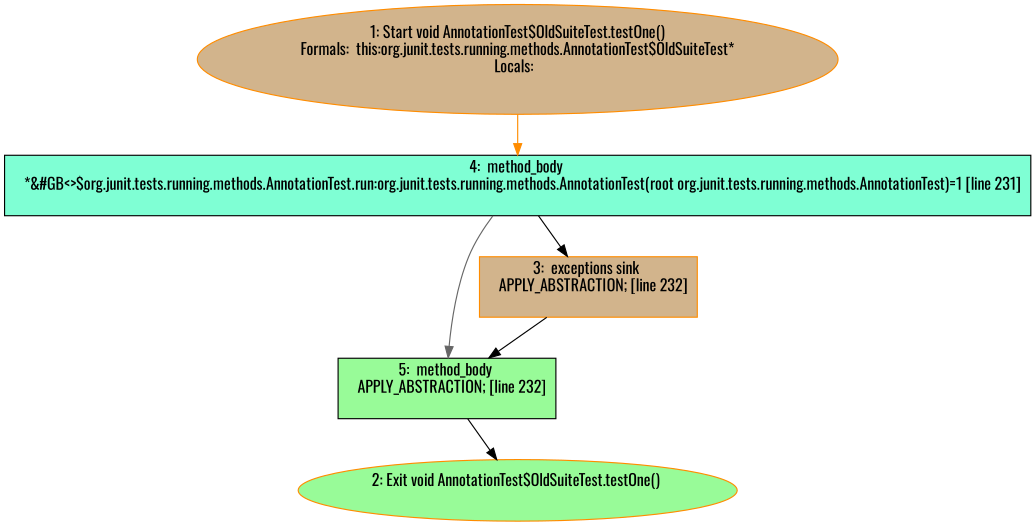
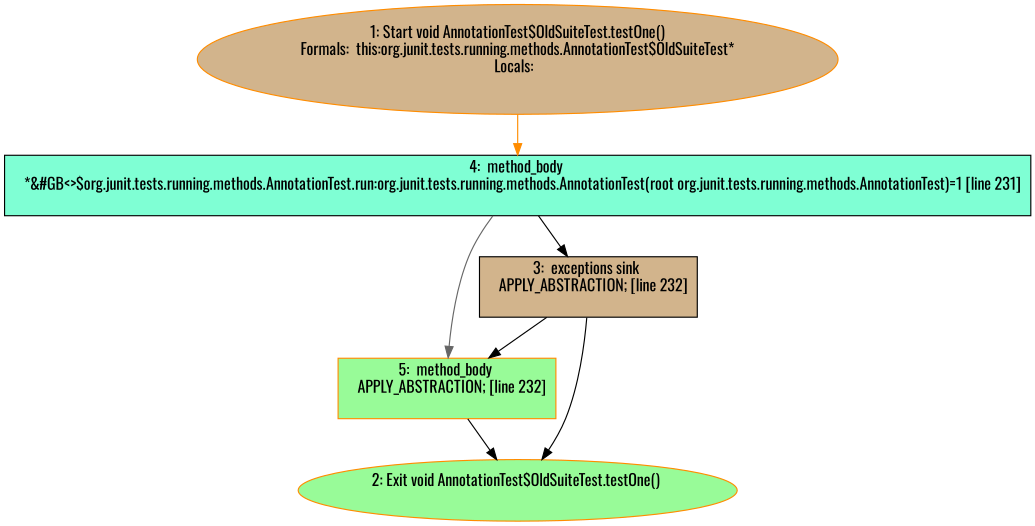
  digraph {
    fontname=Oswald
    node [color=darkorange fillcolor=tan fontname=Oswald style=filled shape=box]
    edge [color=black fontname=Oswald]
    n1 [label="1: Start void AnnotationTest$OldSuiteTest.testOne()\nFormals:  this:org.junit.tests.running.methods.AnnotationTest$OldSuiteTest*\nLocals:  \n  " shape=""]
    n2 [color=black fillcolor=aquamarine label="4:  method_body \n   *&#GB<>$org.junit.tests.running.methods.AnnotationTest.run:org.junit.tests.running.methods.AnnotationTest(root org.junit.tests.running.methods.AnnotationTest)=1 [line 231]\n "]
-   n3 [label="3:  exceptions sink \n   APPLY_ABSTRACTION; [line 232]\n "]
-   n4 [color=black fillcolor=palegreen label="5:  method_body \n   APPLY_ABSTRACTION; [line 232]\n "]
+   n3 [color=black label="3:  exceptions sink \n   APPLY_ABSTRACTION; [line 232]\n "]
+   n4 [fillcolor=palegreen label="5:  method_body \n   APPLY_ABSTRACTION; [line 232]\n "]
    n5 [fillcolor=palegreen label="2: Exit void AnnotationTest$OldSuiteTest.testOne() \n  " shape=""]
    n1 -> n2 [color=darkorange]
    n2 -> n3
    n2 -> n4 [color=gray40]
    n3 -> n4
+   n3 -> n5
    n4 -> n5
  }
